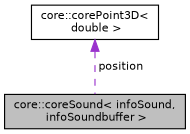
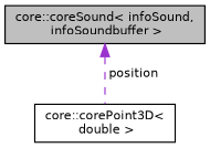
  digraph {
    node [color=black fontname=Helvetica fontsize=10 shape=record style=filled]
    n1 [fillcolor=grey75 fontcolor=black height=0.2 label="core::coreSound\< infoSound,\l infoSoundbuffer \>" width=0.4]
    n2 [fillcolor=white height=0.2 label="core::corePoint3D\<\l double \>" width=0.4]
-   n2 -> n1 [color=darkorchid3 dir=back fontname=Helvetica fontsize=10 label=" position" labelfontname=Helvetica labelfontsize=10 style=dashed]
+   n1 -> n2 [color=darkorchid3 dir=back fontname=Helvetica fontsize=10 label=" position" labelfontname=Helvetica labelfontsize=10 style=dashed]
  }
